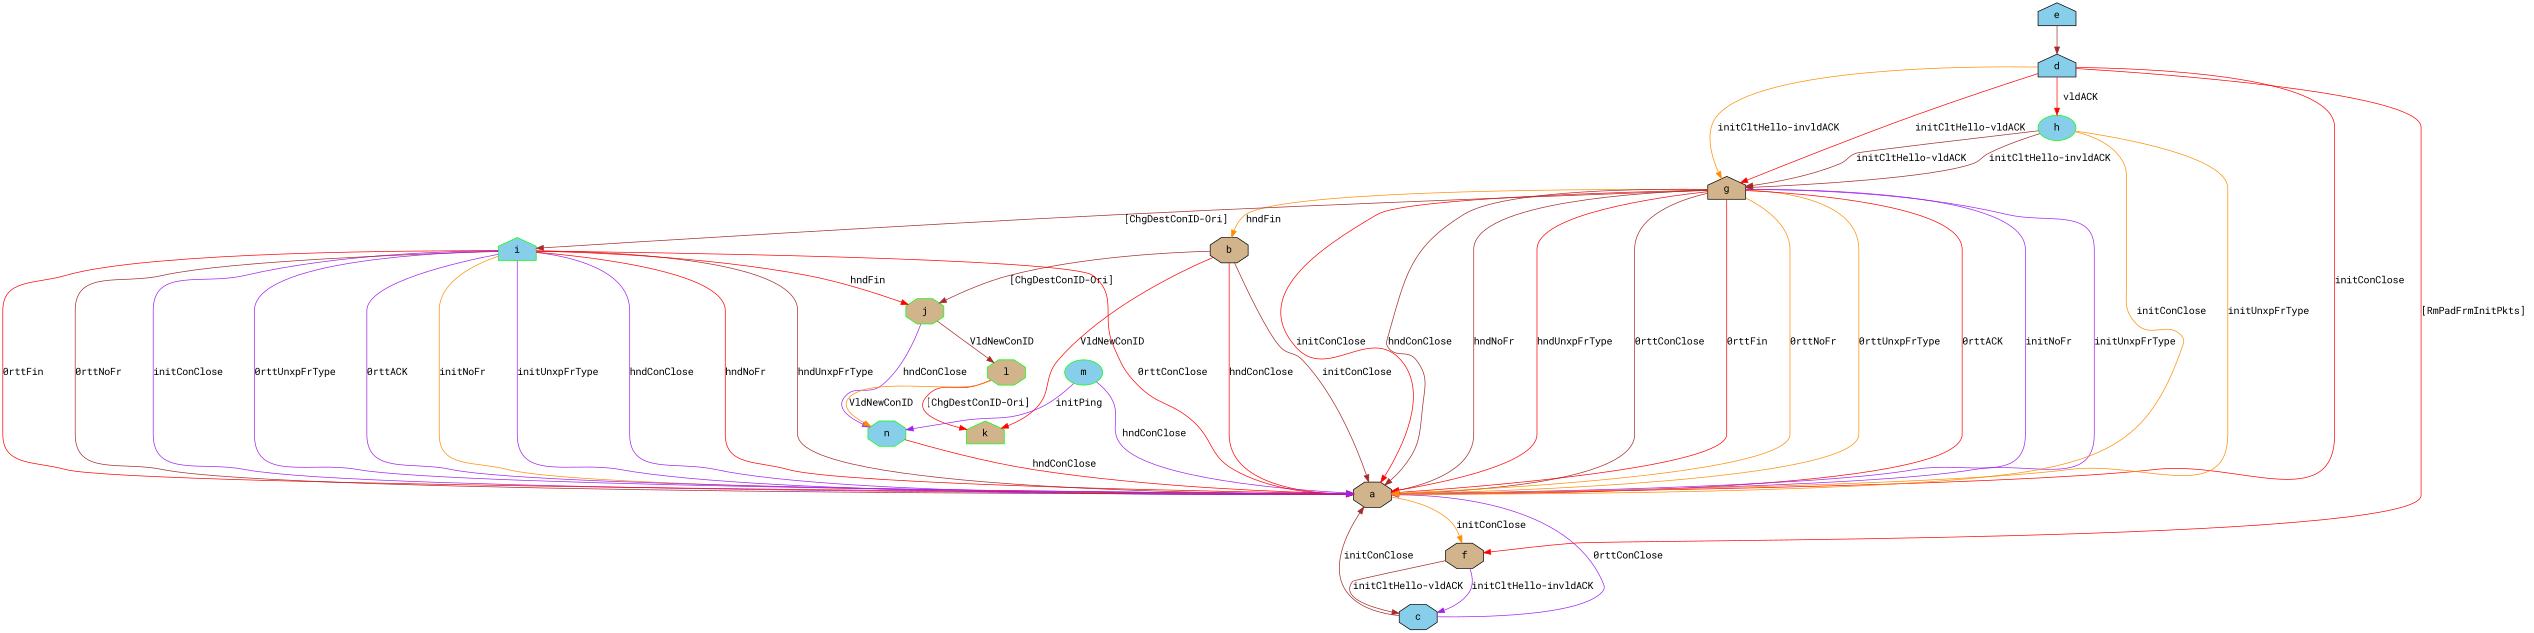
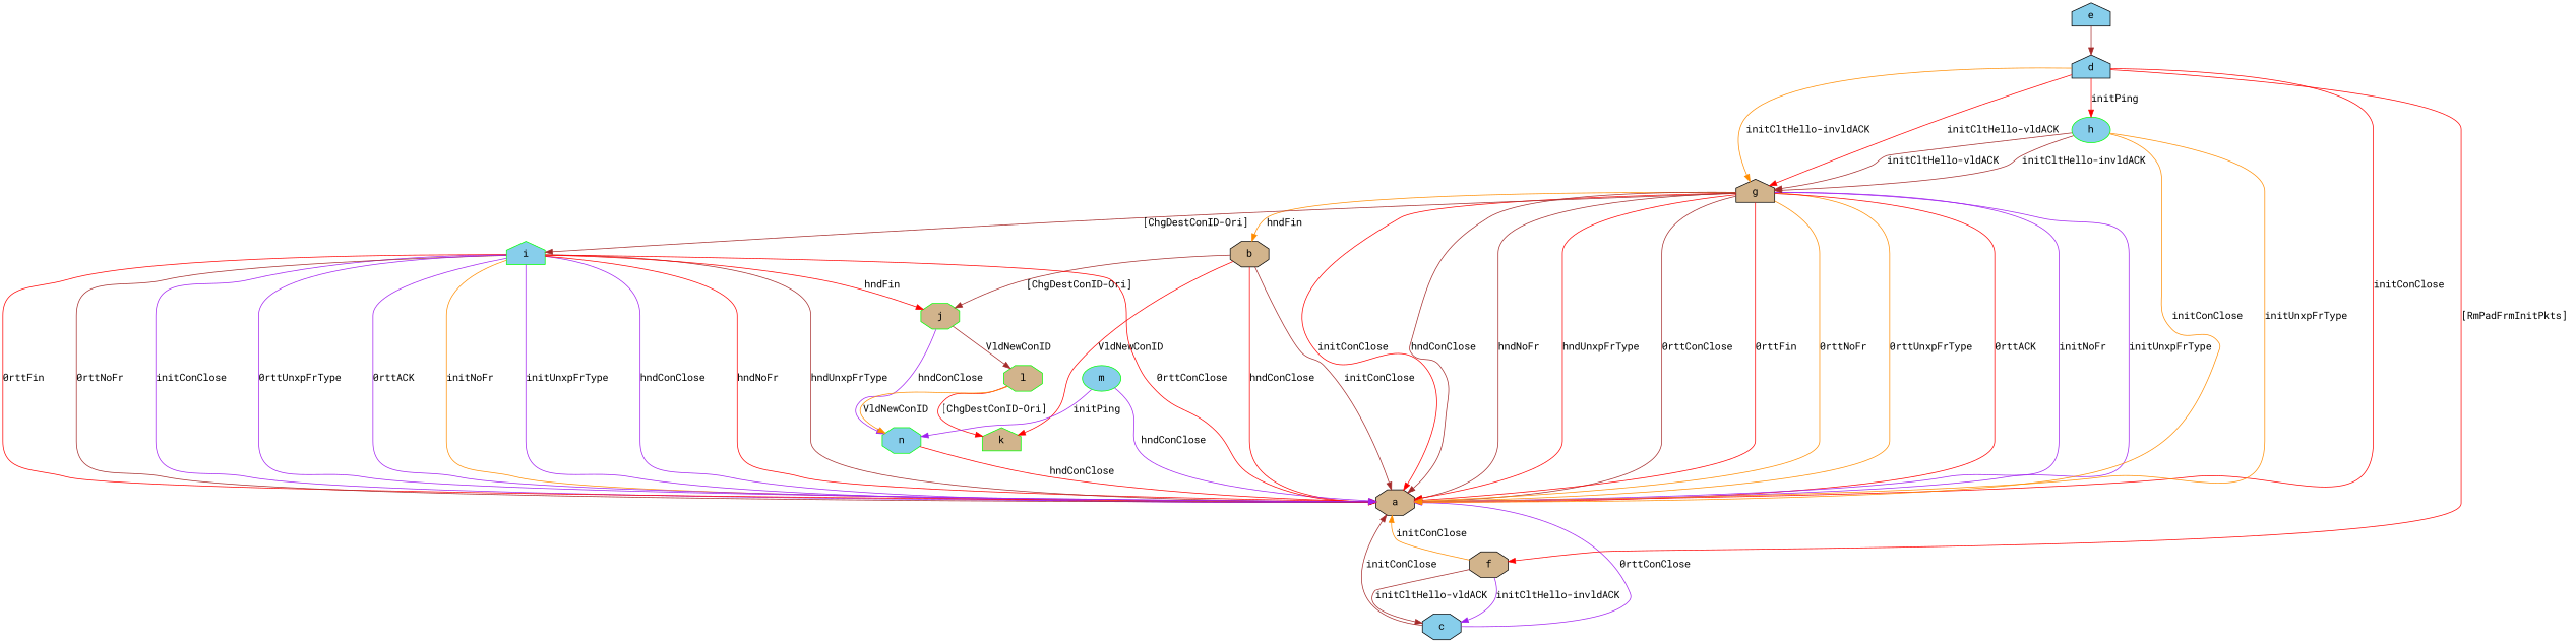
  digraph {
    fontname="Roboto Mono"
    node [fillcolor=tan fontname="Roboto Mono" shape=octagon style=filled]
    edge [color=red fontname="Roboto Mono"]
    b
    a
    j [color=green]
    k [color=green shape=house]
    l [color=green]
    n [color=green fillcolor=skyblue]
    m [color=green fillcolor=skyblue shape=ellipse]
    c [fillcolor=skyblue]
    d [fillcolor=skyblue shape=house]
    f
    g [shape=house]
    h [color=green fillcolor=skyblue shape=ellipse]
    i [color=green fillcolor=skyblue shape=house]
    e [fillcolor=skyblue shape=house]
    b -> a [color=brown label="initConClose "]
    b -> a [label="hndConClose "]
    b -> j [color=brown label="[ChgDestConID-Ori] "]
    b -> k [label="VldNewConID "]
    j -> l [color=brown label="VldNewConID "]
    j -> n [color=purple label="hndConClose "]
    l -> k [label="[ChgDestConID-Ori] "]
    l -> n [color=darkorange label="VldNewConID "]
    n -> a [label="hndConClose "]
    m -> a [color=purple label="hndConClose "]
    m -> n [color=purple label="initPing "]
    c -> a [color=brown label="initConClose "]
    c -> a [color=purple label="0rttConClose "]
    d -> a [label="initConClose "]
    d -> f [label="[RmPadFrmInitPkts] "]
    d -> g [label="initCltHello-vldACK "]
    d -> g [color=darkorange label="initCltHello-invldACK "]
-   d -> h [label="vldACK "]
-   a -> f [color=darkorange label="initConClose "]
+   d -> h [label="initPing "]
+   f -> a [color=darkorange label="initConClose "]
    f -> c [color=brown label="initCltHello-vldACK "]
    f -> c [color=purple label="initCltHello-invldACK "]
    g -> b [color=darkorange label="hndFin "]
    g -> a [label="initConClose "]
    g -> a [color=brown label="hndConClose "]
    g -> a [color=brown label="hndNoFr "]
    g -> a [label="hndUnxpFrType "]
    g -> a [color=brown label="0rttConClose "]
    g -> a [label="0rttFin "]
    g -> a [color=darkorange label="0rttNoFr "]
    g -> a [color=darkorange label="0rttUnxpFrType "]
    g -> a [label="0rttACK "]
    g -> a [color=purple label="initNoFr "]
    g -> a [color=purple label="initUnxpFrType "]
    g -> i [color=brown label="[ChgDestConID-Ori] "]
    h -> a [color=darkorange label="initConClose "]
    h -> a [color=darkorange label="initUnxpFrType "]
    h -> g [color=brown label="initCltHello-vldACK "]
    h -> g [color=brown label="initCltHello-invldACK "]
    i -> a [color=purple label="initConClose "]
    i -> a [color=darkorange label="initNoFr "]
    i -> a [color=purple label="initUnxpFrType "]
    i -> a [color=purple label="hndConClose "]
    i -> a [label="hndNoFr "]
    i -> a [color=brown label="hndUnxpFrType "]
    i -> a [label="0rttConClose "]
    i -> a [label="0rttFin "]
    i -> a [color=brown label="0rttNoFr "]
    i -> a [color=purple label="0rttUnxpFrType "]
    i -> a [color=purple label="0rttACK "]
    i -> j [label="hndFin "]
    e -> d [color=brown]
  }
